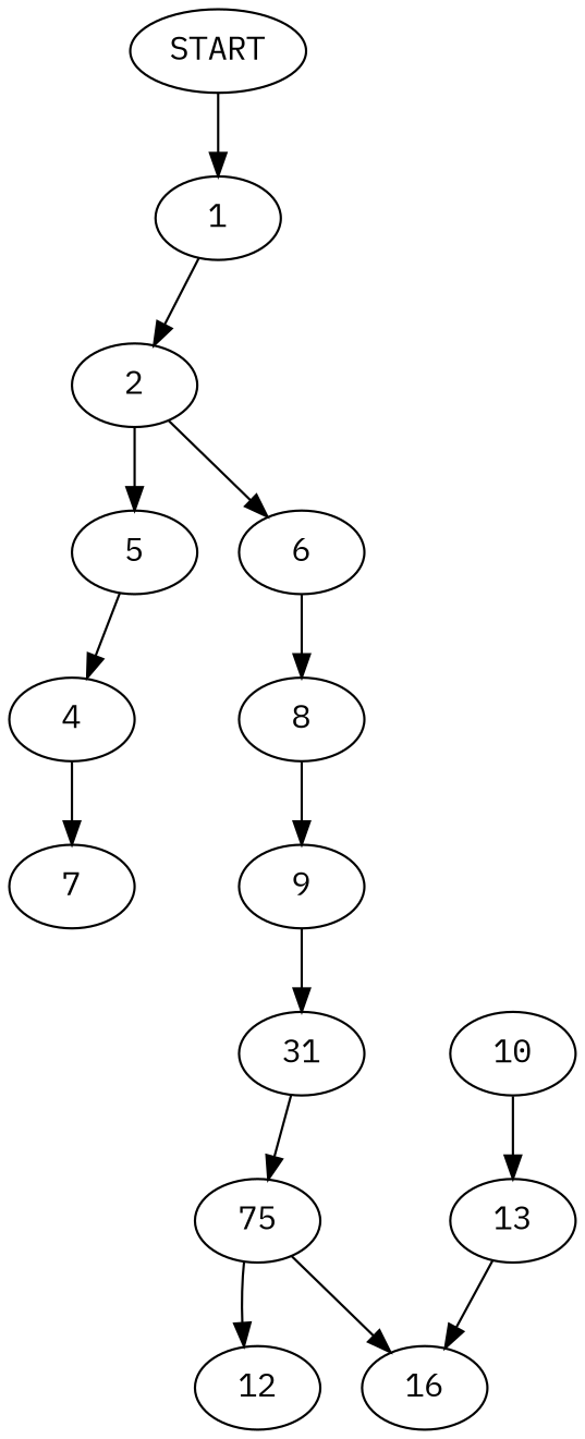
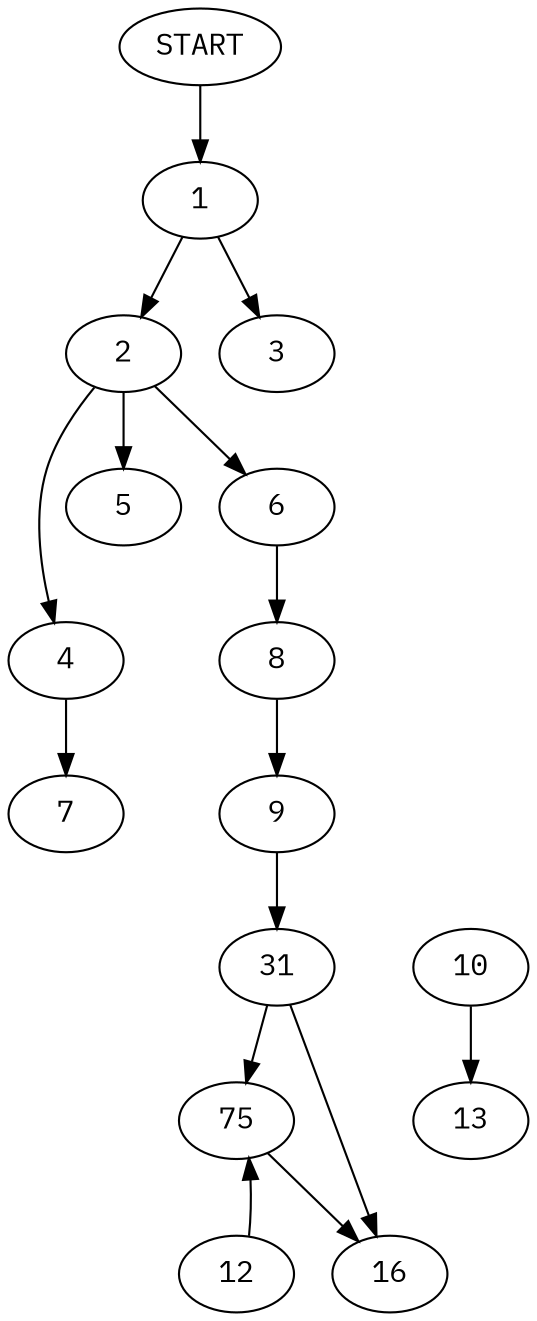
  digraph {
    fontname="IBM Plex Mono"
    node [fontname="IBM Plex Mono"]
    edge [fontname="IBM Plex Mono"]
    n1 [label=START]
    1
    2
+   3
    4
    5
    6
    7
    8
    9
    n11 [label=31]
    10
    13
    n14 [label=75]
    12
    16
    n1 -> 1
    1 -> 2
-   5 -> 4
+   1 -> 3
+   2 -> 4
    2 -> 5
    2 -> 6
    4 -> 7
    6 -> 8
    8 -> 9
    9 -> n11
    n11 -> n14
    10 -> 13
-   13 -> 16
+   n11 -> 16
    n14 -> 16
-   n14 -> 12
+   12 -> n14
  }
